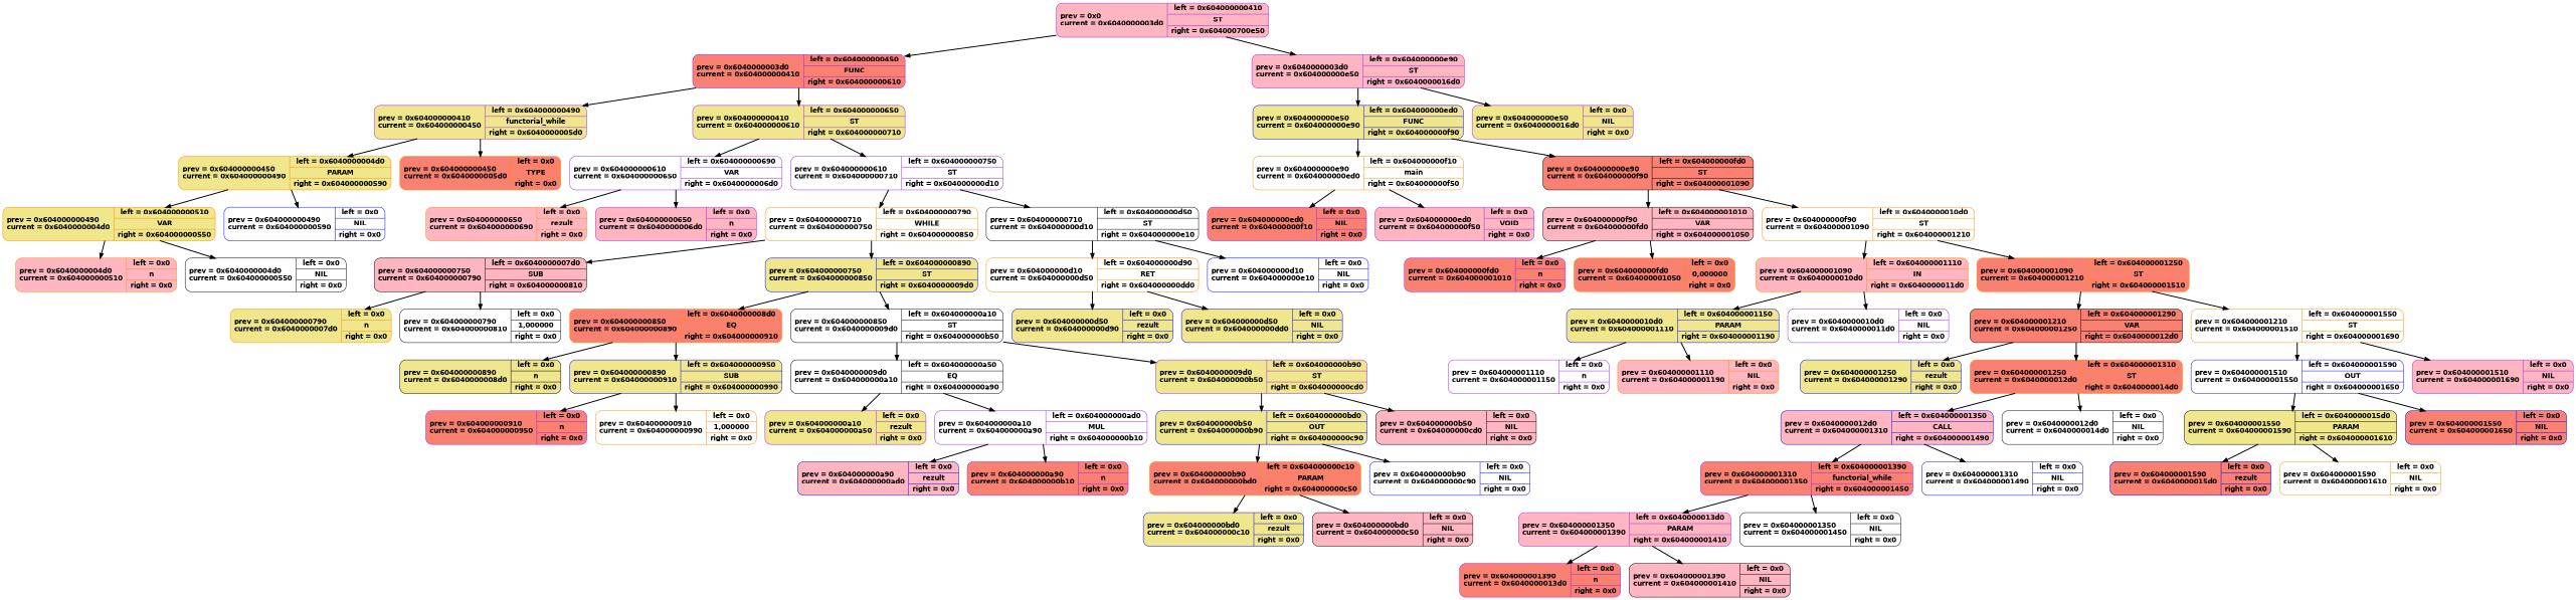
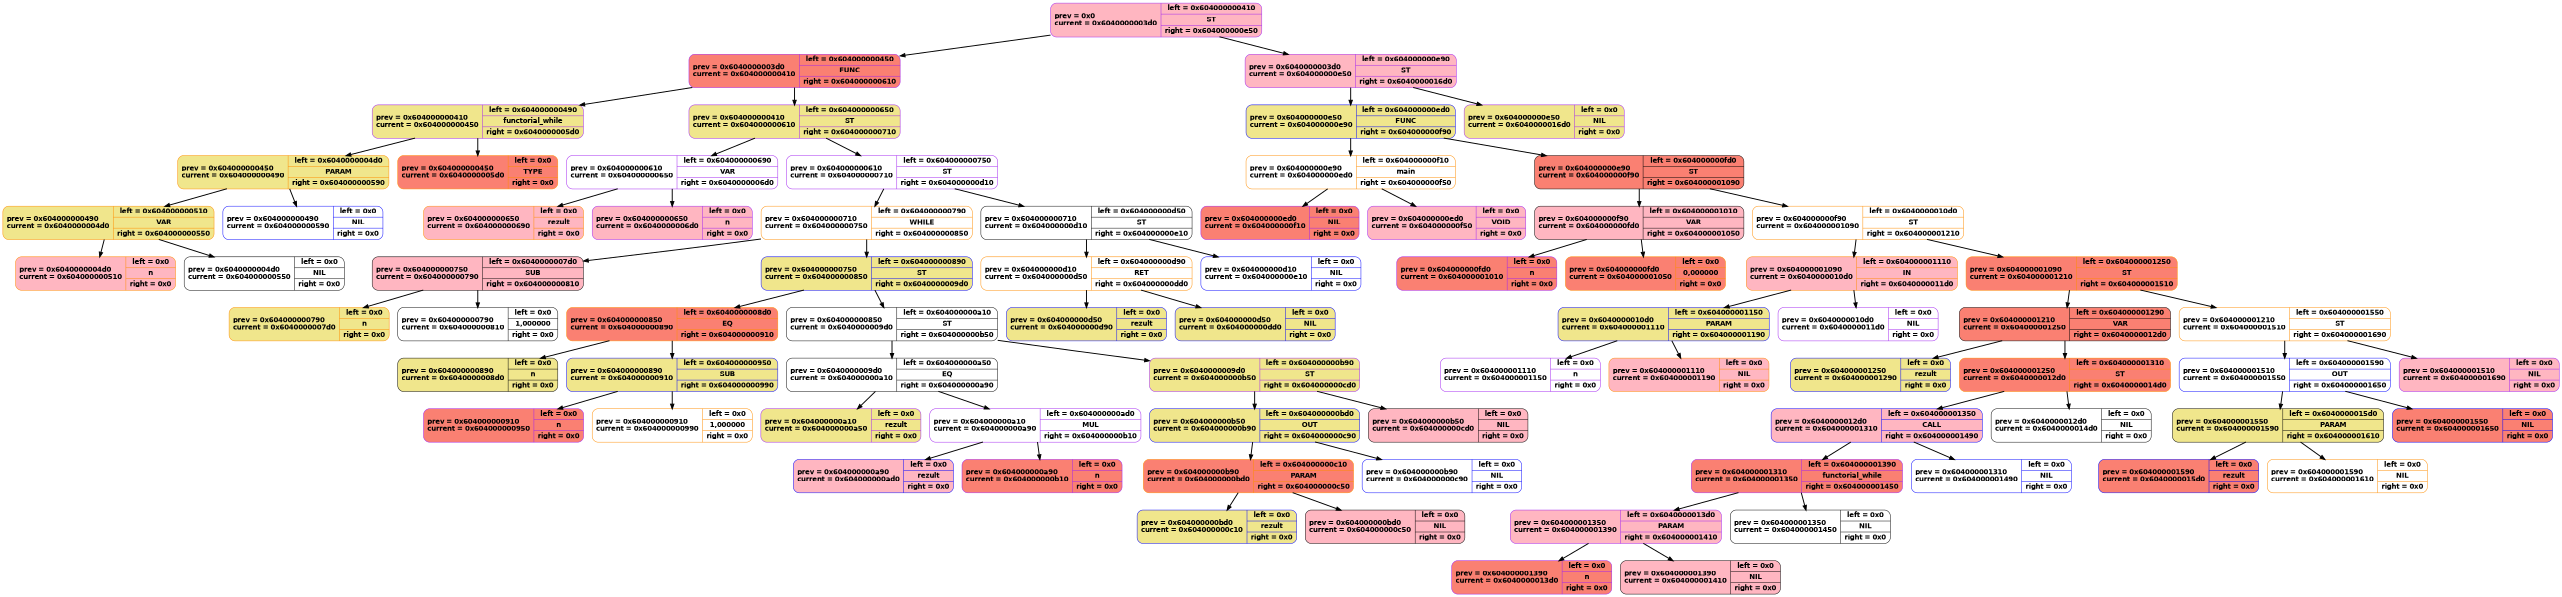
  digraph {
    rankdir=TB
    node [fillcolor=white fontname="Helvetica-Bold" shape=record style="rounded, filled,filled" color=purple]
    edge [style=bold]
-   n1 [fillcolor=lightpink label="prev = 0x0 \lcurrent = 0x6040000003d0 | {<left> left = 0x604000000410| ST | <right> right = 0x604000700e50}"]
+   n1 [fillcolor=lightpink label="prev = 0x0 \lcurrent = 0x6040000003d0 | {<left> left = 0x604000000410| ST | <right> right = 0x604000000e50}"]
    n2 [fillcolor=salmon label="prev = 0x6040000003d0 \lcurrent = 0x604000000410 | {<left> left = 0x604000000450| FUNC | <right> right = 0x604000000610}"]
    n3 [fillcolor=lightpink label="prev = 0x6040000003d0 \lcurrent = 0x604000000e50 | {<left> left = 0x604000000e90| ST | <right> right = 0x6040000016d0}"]
    n4 [fillcolor=khaki label="prev = 0x604000000410 \lcurrent = 0x604000000450 | {<left> left = 0x604000000490| functorial_while | <right> right = 0x6040000005d0}"]
    n5 [fillcolor=khaki label="prev = 0x604000000410 \lcurrent = 0x604000000610 | {<left> left = 0x604000000650| ST | <right> right = 0x604000000710}"]
    n6 [fillcolor=khaki label="prev = 0x604000000e50 \lcurrent = 0x604000000e90 | {<left> left = 0x604000000ed0| FUNC | <right> right = 0x604000000f90}" color=blue]
    n7 [fillcolor=khaki label="prev = 0x604000000e50 \lcurrent = 0x6040000016d0 | {<left> left = 0x0| NIL | <right> right = 0x0}"]
    n8 [fillcolor=khaki label="prev = 0x604000000450 \lcurrent = 0x604000000490 | {<left> left = 0x6040000004d0| PARAM | <right> right = 0x604000000590}" color=darkorange]
    n9 [fillcolor=salmon label="prev = 0x604000000450 \lcurrent = 0x6040000005d0 | {<left> left = 0x0| TYPE | <right> right = 0x0}" color=darkorange]
    n10 [label="prev = 0x604000000610 \lcurrent = 0x604000000650 | {<left> left = 0x604000000690| VAR | <right> right = 0x6040000006d0}"]
    n11 [label="prev = 0x604000000610 \lcurrent = 0x604000000710 | {<left> left = 0x604000000750| ST | <right> right = 0x604000000d10}"]
    n12 [fillcolor=khaki label="prev = 0x604000000490 \lcurrent = 0x6040000004d0 | {<left> left = 0x604000000510| VAR | <right> right = 0x604000000550}" color=darkorange]
    n13 [label="prev = 0x604000000490 \lcurrent = 0x604000000590 | {<left> left = 0x0| NIL | <right> right = 0x0}" color=blue]
    n14 [fillcolor=lightpink label="prev = 0x6040000004d0 \lcurrent = 0x604000000510 | {<left> left = 0x0| n | <right> right = 0x0}" color=darkorange]
    n15 [label="prev = 0x6040000004d0 \lcurrent = 0x604000000550 | {<left> left = 0x0| NIL | <right> right = 0x0}" color=black]
    n16 [fillcolor=lightpink label="prev = 0x604000000650 \lcurrent = 0x604000000690 | {<left> left = 0x0| rezult | <right> right = 0x0}" color=darkorange]
    n17 [fillcolor=lightpink label="prev = 0x604000000650 \lcurrent = 0x6040000006d0 | {<left> left = 0x0| n | <right> right = 0x0}"]
    n18 [label="prev = 0x604000000710 \lcurrent = 0x604000000750 | {<left> left = 0x604000000790| WHILE | <right> right = 0x604000000850}" color=darkorange]
    n19 [label="prev = 0x604000000710 \lcurrent = 0x604000000d10 | {<left> left = 0x604000000d50| ST | <right> right = 0x604000000e10}" color=black]
    n20 [fillcolor=lightpink label="prev = 0x604000000750 \lcurrent = 0x604000000790 | {<left> left = 0x6040000007d0| SUB | <right> right = 0x604000000810}" color=black]
    n21 [fillcolor=khaki label="prev = 0x604000000750 \lcurrent = 0x604000000850 | {<left> left = 0x604000000890| ST | <right> right = 0x6040000009d0}" color=blue]
    n22 [label="prev = 0x604000000d10 \lcurrent = 0x604000000d50 | {<left> left = 0x604000000d90| RET | <right> right = 0x604000000dd0}" color=darkorange]
    n23 [label="prev = 0x604000000d10 \lcurrent = 0x604000000e10 | {<left> left = 0x0| NIL | <right> right = 0x0}" color=blue]
    n24 [fillcolor=khaki label="prev = 0x604000000790 \lcurrent = 0x6040000007d0 | {<left> left = 0x0| n | <right> right = 0x0}" color=darkorange]
    n25 [label="prev = 0x604000000790 \lcurrent = 0x604000000810 | {<left> left = 0x0| 1,000000 | <right> right = 0x0}" color=black]
    n26 [fillcolor=salmon label="prev = 0x604000000850 \lcurrent = 0x604000000890 | {<left> left = 0x6040000008d0| EQ | <right> right = 0x604000000910}" color=darkorange]
    n27 [label="prev = 0x604000000850 \lcurrent = 0x6040000009d0 | {<left> left = 0x604000000a10| ST | <right> right = 0x604000000b50}" color=black]
    n28 [fillcolor=khaki label="prev = 0x604000000890 \lcurrent = 0x6040000008d0 | {<left> left = 0x0| n | <right> right = 0x0}" color=black]
    n29 [fillcolor=khaki label="prev = 0x604000000890 \lcurrent = 0x604000000910 | {<left> left = 0x604000000950| SUB | <right> right = 0x604000000990}" color=blue]
    n30 [label="prev = 0x6040000009d0 \lcurrent = 0x604000000a10 | {<left> left = 0x604000000a50| EQ | <right> right = 0x604000000a90}" color=black]
    n31 [fillcolor=khaki label="prev = 0x6040000009d0 \lcurrent = 0x604000000b50 | {<left> left = 0x604000000b90| ST | <right> right = 0x604000000cd0}"]
    n32 [fillcolor=salmon label="prev = 0x604000000910 \lcurrent = 0x604000000950 | {<left> left = 0x0| n | <right> right = 0x0}"]
    n33 [label="prev = 0x604000000910 \lcurrent = 0x604000000990 | {<left> left = 0x0| 1,000000 | <right> right = 0x0}" color=darkorange]
    n34 [fillcolor=khaki label="prev = 0x604000000a10 \lcurrent = 0x604000000a50 | {<left> left = 0x0| rezult | <right> right = 0x0}"]
    n35 [label="prev = 0x604000000a10 \lcurrent = 0x604000000a90 | {<left> left = 0x604000000ad0| MUL | <right> right = 0x604000000b10}"]
    n36 [fillcolor=khaki label="prev = 0x604000000b50 \lcurrent = 0x604000000b90 | {<left> left = 0x604000000bd0| OUT | <right> right = 0x604000000c90}" color=blue]
    n37 [fillcolor=lightpink label="prev = 0x604000000b50 \lcurrent = 0x604000000cd0 | {<left> left = 0x0| NIL | <right> right = 0x0}" color=black]
    n38 [fillcolor=lightpink label="prev = 0x604000000a90 \lcurrent = 0x604000000ad0 | {<left> left = 0x0| rezult | <right> right = 0x0}" color=blue]
    n39 [fillcolor=salmon label="prev = 0x604000000a90 \lcurrent = 0x604000000b10 | {<left> left = 0x0| n | <right> right = 0x0}"]
    n40 [fillcolor=salmon label="prev = 0x604000000b90 \lcurrent = 0x604000000bd0 | {<left> left = 0x604000000c10| PARAM | <right> right = 0x604000000c50}" color=darkorange]
    n41 [label="prev = 0x604000000b90 \lcurrent = 0x604000000c90 | {<left> left = 0x0| NIL | <right> right = 0x0}" color=blue]
    n42 [fillcolor=khaki label="prev = 0x604000000bd0 \lcurrent = 0x604000000c10 | {<left> left = 0x0| rezult | <right> right = 0x0}" color=blue]
    n43 [fillcolor=lightpink label="prev = 0x604000000bd0 \lcurrent = 0x604000000c50 | {<left> left = 0x0| NIL | <right> right = 0x0}" color=black]
    n44 [fillcolor=khaki label="prev = 0x604000000d50 \lcurrent = 0x604000000d90 | {<left> left = 0x0| rezult | <right> right = 0x0}" color=blue]
    n45 [fillcolor=khaki label="prev = 0x604000000d50 \lcurrent = 0x604000000dd0 | {<left> left = 0x0| NIL | <right> right = 0x0}" color=blue]
    n46 [label="prev = 0x604000000e90 \lcurrent = 0x604000000ed0 | {<left> left = 0x604000000f10| main | <right> right = 0x604000000f50}" color=darkorange]
    n47 [fillcolor=salmon label="prev = 0x604000000e90 \lcurrent = 0x604000000f90 | {<left> left = 0x604000000fd0| ST | <right> right = 0x604000001090}" color=black]
    n48 [fillcolor=salmon label="prev = 0x604000000ed0 \lcurrent = 0x604000000f10 | {<left> left = 0x0| NIL | <right> right = 0x0}"]
    n49 [fillcolor=lightpink label="prev = 0x604000000ed0 \lcurrent = 0x604000000f50 | {<left> left = 0x0| VOID | <right> right = 0x0}"]
    n50 [fillcolor=lightpink label="prev = 0x604000000f90 \lcurrent = 0x604000000fd0 | {<left> left = 0x604000001010| VAR | <right> right = 0x604000001050}" color=black]
    n51 [label="prev = 0x604000000f90 \lcurrent = 0x604000001090 | {<left> left = 0x6040000010d0| ST | <right> right = 0x604000001210}" color=darkorange]
    n52 [fillcolor=salmon label="prev = 0x604000000fd0 \lcurrent = 0x604000001010 | {<left> left = 0x0| n | <right> right = 0x0}"]
    n53 [fillcolor=salmon label="prev = 0x604000000fd0 \lcurrent = 0x604000001050 | {<left> left = 0x0| 0,000000 | <right> right = 0x0}" color=darkorange]
    n54 [fillcolor=lightpink label="prev = 0x604000001090 \lcurrent = 0x6040000010d0 | {<left> left = 0x604000001110| IN | <right> right = 0x6040000011d0}" color=darkorange]
    n55 [fillcolor=salmon label="prev = 0x604000001090 \lcurrent = 0x604000001210 | {<left> left = 0x604000001250| ST | <right> right = 0x604000001510}" color=darkorange]
    n56 [fillcolor=khaki label="prev = 0x6040000010d0 \lcurrent = 0x604000001110 | {<left> left = 0x604000001150| PARAM | <right> right = 0x604000001190}" color=blue]
    n57 [label="prev = 0x6040000010d0 \lcurrent = 0x6040000011d0 | {<left> left = 0x0| NIL | <right> right = 0x0}"]
    n58 [fillcolor=salmon label="prev = 0x604000001210 \lcurrent = 0x604000001250 | {<left> left = 0x604000001290| VAR | <right> right = 0x6040000012d0}" color=black]
    n59 [label="prev = 0x604000001210 \lcurrent = 0x604000001510 | {<left> left = 0x604000001550| ST | <right> right = 0x604000001690}" color=darkorange]
    n60 [label="prev = 0x604000001110 \lcurrent = 0x604000001150 | {<left> left = 0x0| n | <right> right = 0x0}"]
    n61 [fillcolor=lightpink label="prev = 0x604000001110 \lcurrent = 0x604000001190 | {<left> left = 0x0| NIL | <right> right = 0x0}" color=darkorange]
    n62 [fillcolor=khaki label="prev = 0x604000001250 \lcurrent = 0x604000001290 | {<left> left = 0x0| rezult | <right> right = 0x0}" color=blue]
    n63 [fillcolor=salmon label="prev = 0x604000001250 \lcurrent = 0x6040000012d0 | {<left> left = 0x604000001310| ST | <right> right = 0x6040000014d0}" color=darkorange]
    n64 [label="prev = 0x604000001510 \lcurrent = 0x604000001550 | {<left> left = 0x604000001590| OUT | <right> right = 0x604000001650}" color=blue]
    n65 [fillcolor=lightpink label="prev = 0x604000001510 \lcurrent = 0x604000001690 | {<left> left = 0x0| NIL | <right> right = 0x0}"]
    n66 [fillcolor=lightpink label="prev = 0x6040000012d0 \lcurrent = 0x604000001310 | {<left> left = 0x604000001350| CALL | <right> right = 0x604000001490}" color=blue]
    n67 [label="prev = 0x6040000012d0 \lcurrent = 0x6040000014d0 | {<left> left = 0x0| NIL | <right> right = 0x0}" color=black]
    n68 [fillcolor=salmon label="prev = 0x604000001310 \lcurrent = 0x604000001350 | {<left> left = 0x604000001390| functorial_while | <right> right = 0x604000001450}"]
    n69 [label="prev = 0x604000001310 \lcurrent = 0x604000001490 | {<left> left = 0x0| NIL | <right> right = 0x0}" color=blue]
    n70 [fillcolor=lightpink label="prev = 0x604000001350 \lcurrent = 0x604000001390 | {<left> left = 0x6040000013d0| PARAM | <right> right = 0x604000001410}"]
    n71 [label="prev = 0x604000001350 \lcurrent = 0x604000001450 | {<left> left = 0x0| NIL | <right> right = 0x0}" color=black]
    n72 [fillcolor=salmon label="prev = 0x604000001390 \lcurrent = 0x6040000013d0 | {<left> left = 0x0| n | <right> right = 0x0}"]
    n73 [fillcolor=lightpink label="prev = 0x604000001390 \lcurrent = 0x604000001410 | {<left> left = 0x0| NIL | <right> right = 0x0}" color=black]
    n74 [fillcolor=khaki label="prev = 0x604000001550 \lcurrent = 0x604000001590 | {<left> left = 0x6040000015d0| PARAM | <right> right = 0x604000001610}" color=black]
    n75 [fillcolor=salmon label="prev = 0x604000001550 \lcurrent = 0x604000001650 | {<left> left = 0x0| NIL | <right> right = 0x0}" color=blue]
    n76 [fillcolor=salmon label="prev = 0x604000001590 \lcurrent = 0x6040000015d0 | {<left> left = 0x0| rezult | <right> right = 0x0}" color=blue]
    n77 [label="prev = 0x604000001590 \lcurrent = 0x604000001610 | {<left> left = 0x0| NIL | <right> right = 0x0}" color=darkorange]
    n1 -> n2
    n1 -> n3
    n2 -> n4
    n2 -> n5
    n3 -> n6
    n3 -> n7
    n4 -> n8
    n4 -> n9
    n5 -> n10
    n5 -> n11
    n6 -> n46
    n6 -> n47
    n8 -> n12
    n8 -> n13
    n10 -> n16
    n10 -> n17
    n11 -> n18
    n11 -> n19
    n12 -> n14
    n12 -> n15
    n18 -> n20
    n18 -> n21
    n19 -> n22
    n19 -> n23
    n20 -> n24
    n20 -> n25
    n21 -> n26
    n21 -> n27
    n22 -> n44
    n22 -> n45
    n26 -> n28
    n26 -> n29
    n27 -> n30
    n27 -> n31
    n29 -> n32
    n29 -> n33
    n30 -> n34
    n30 -> n35
    n31 -> n36
    n31 -> n37
    n35 -> n38
    n35 -> n39
    n36 -> n40
    n36 -> n41
    n40 -> n42
    n40 -> n43
    n46 -> n48
    n46 -> n49
    n47 -> n50
    n47 -> n51
    n50 -> n52
    n50 -> n53
    n51 -> n54
    n51 -> n55
    n54 -> n56
    n54 -> n57
    n55 -> n58
    n55 -> n59
    n56 -> n60
    n56 -> n61
    n58 -> n62
    n58 -> n63
    n59 -> n64
    n59 -> n65
    n63 -> n66
    n63 -> n67
    n64 -> n74
    n64 -> n75
    n66 -> n68
    n66 -> n69
    n68 -> n70
    n68 -> n71
    n70 -> n72
    n70 -> n73
    n74 -> n76
    n74 -> n77
  }
